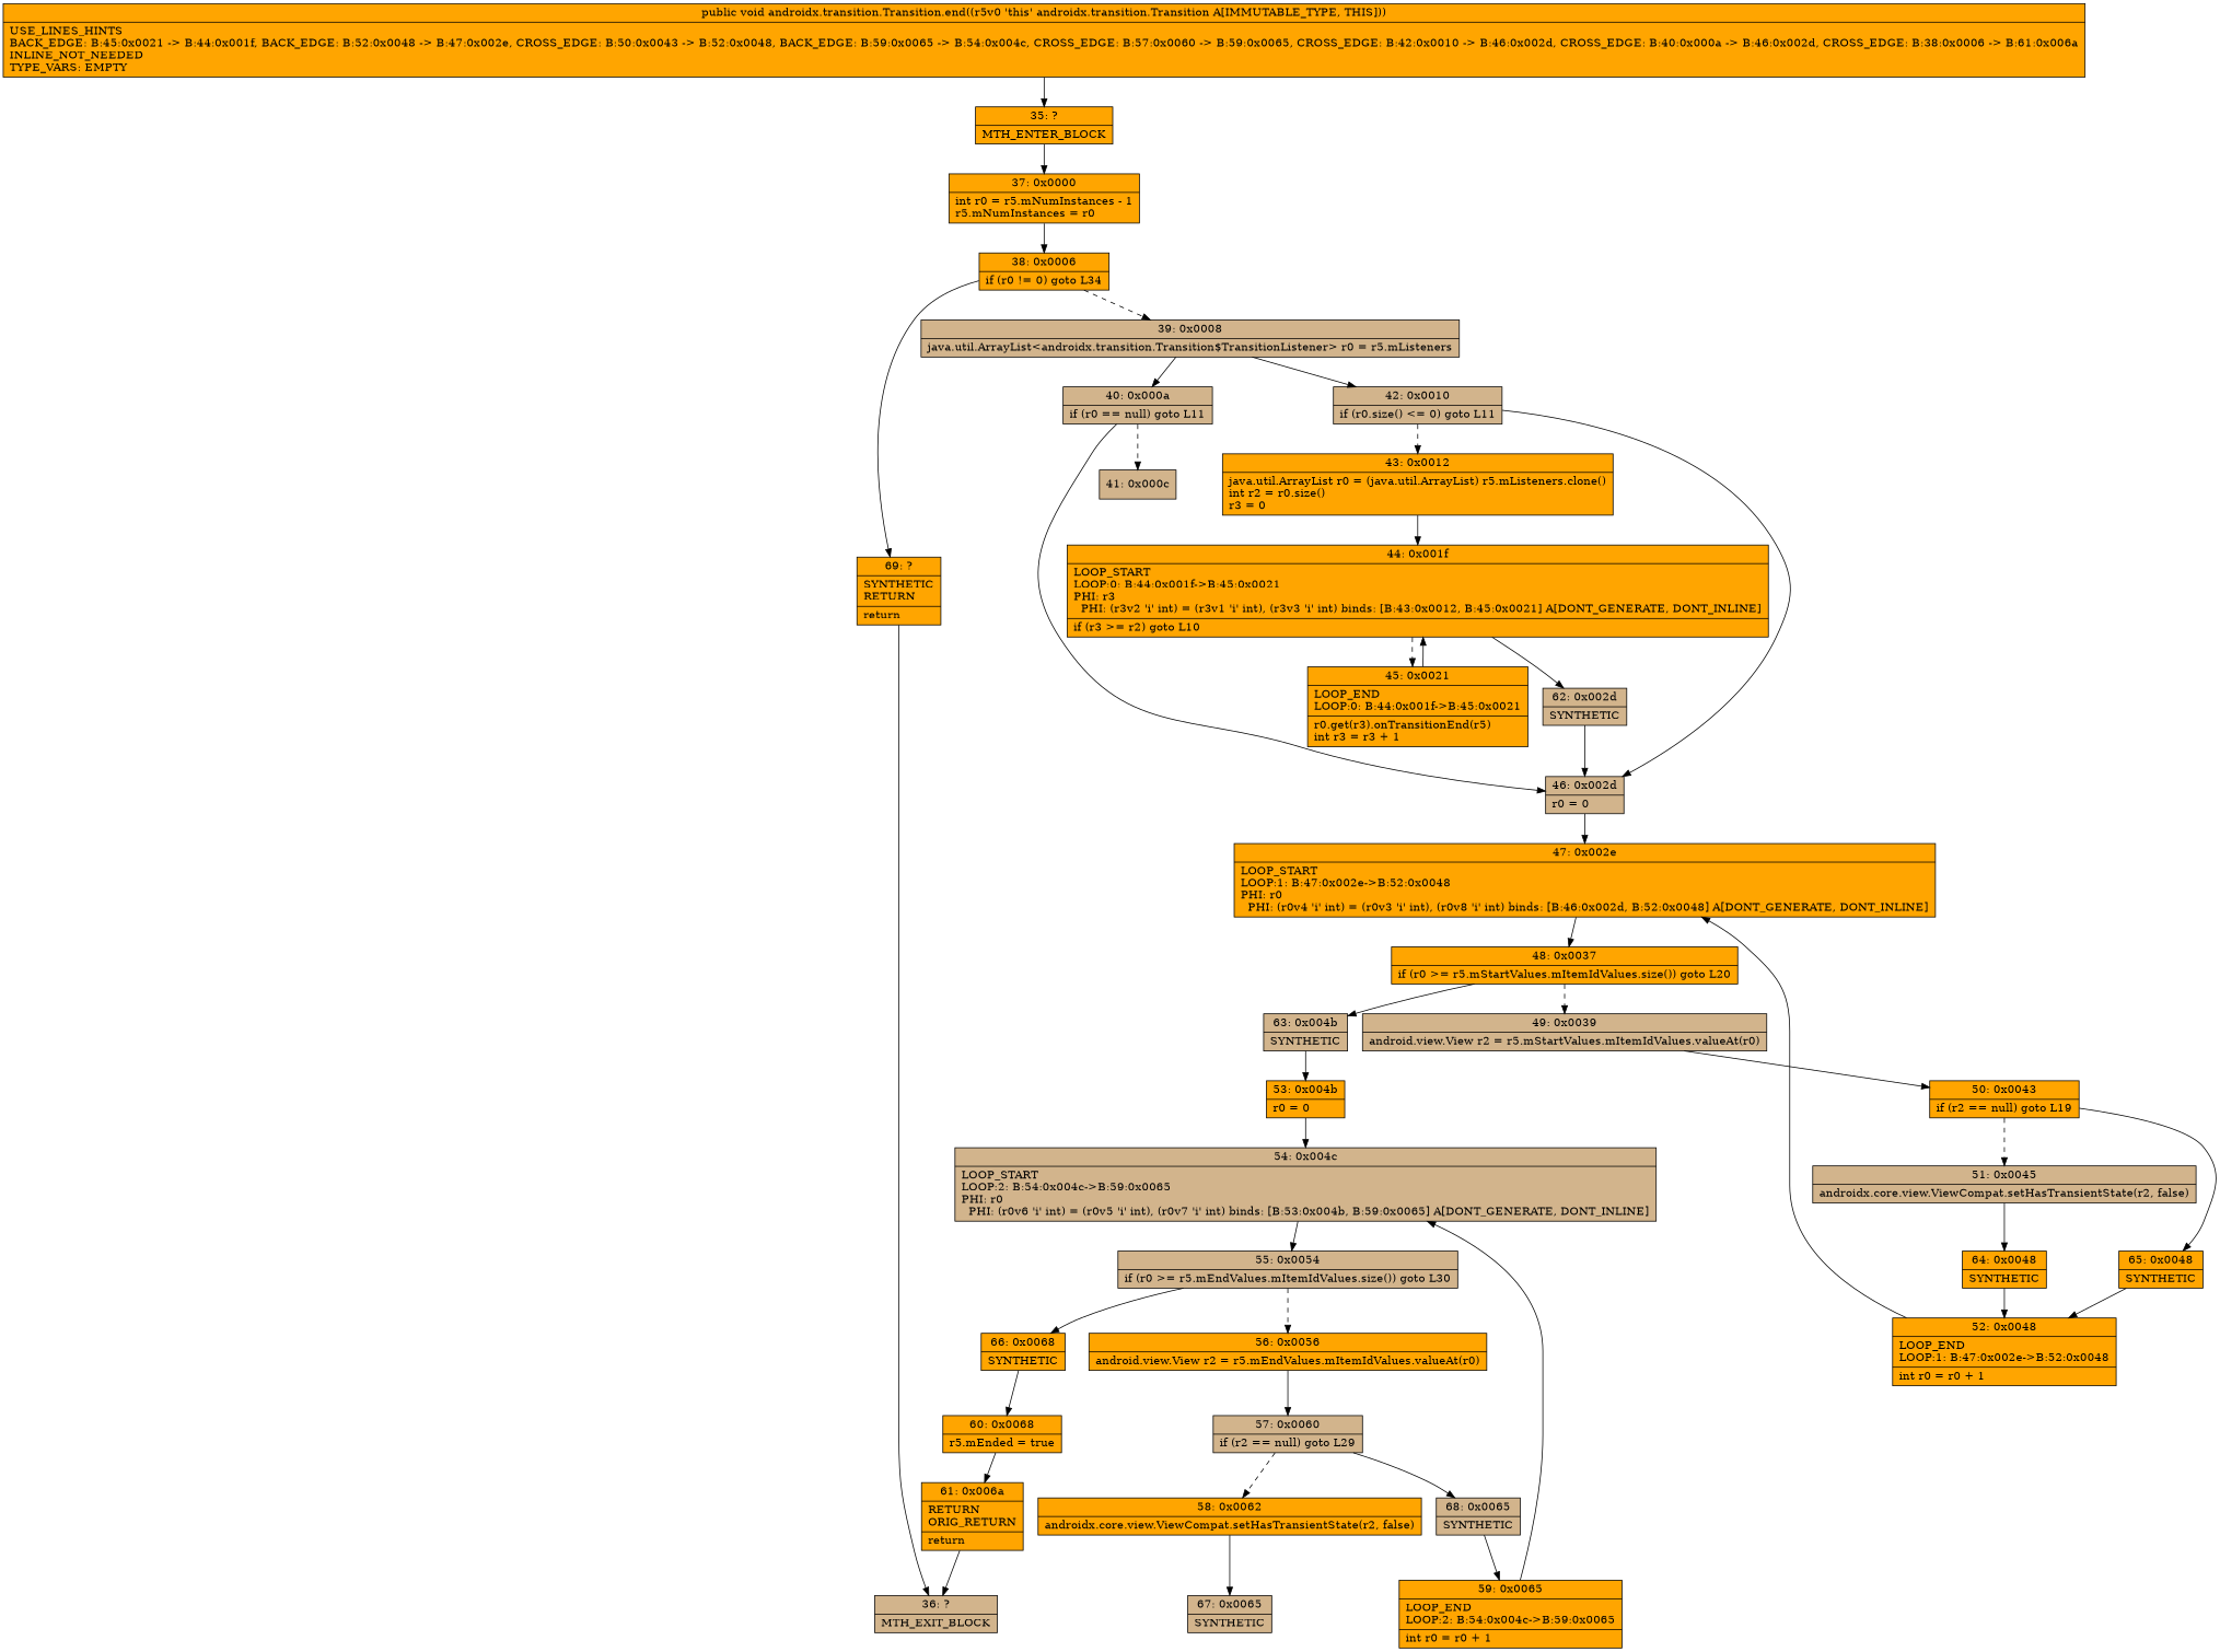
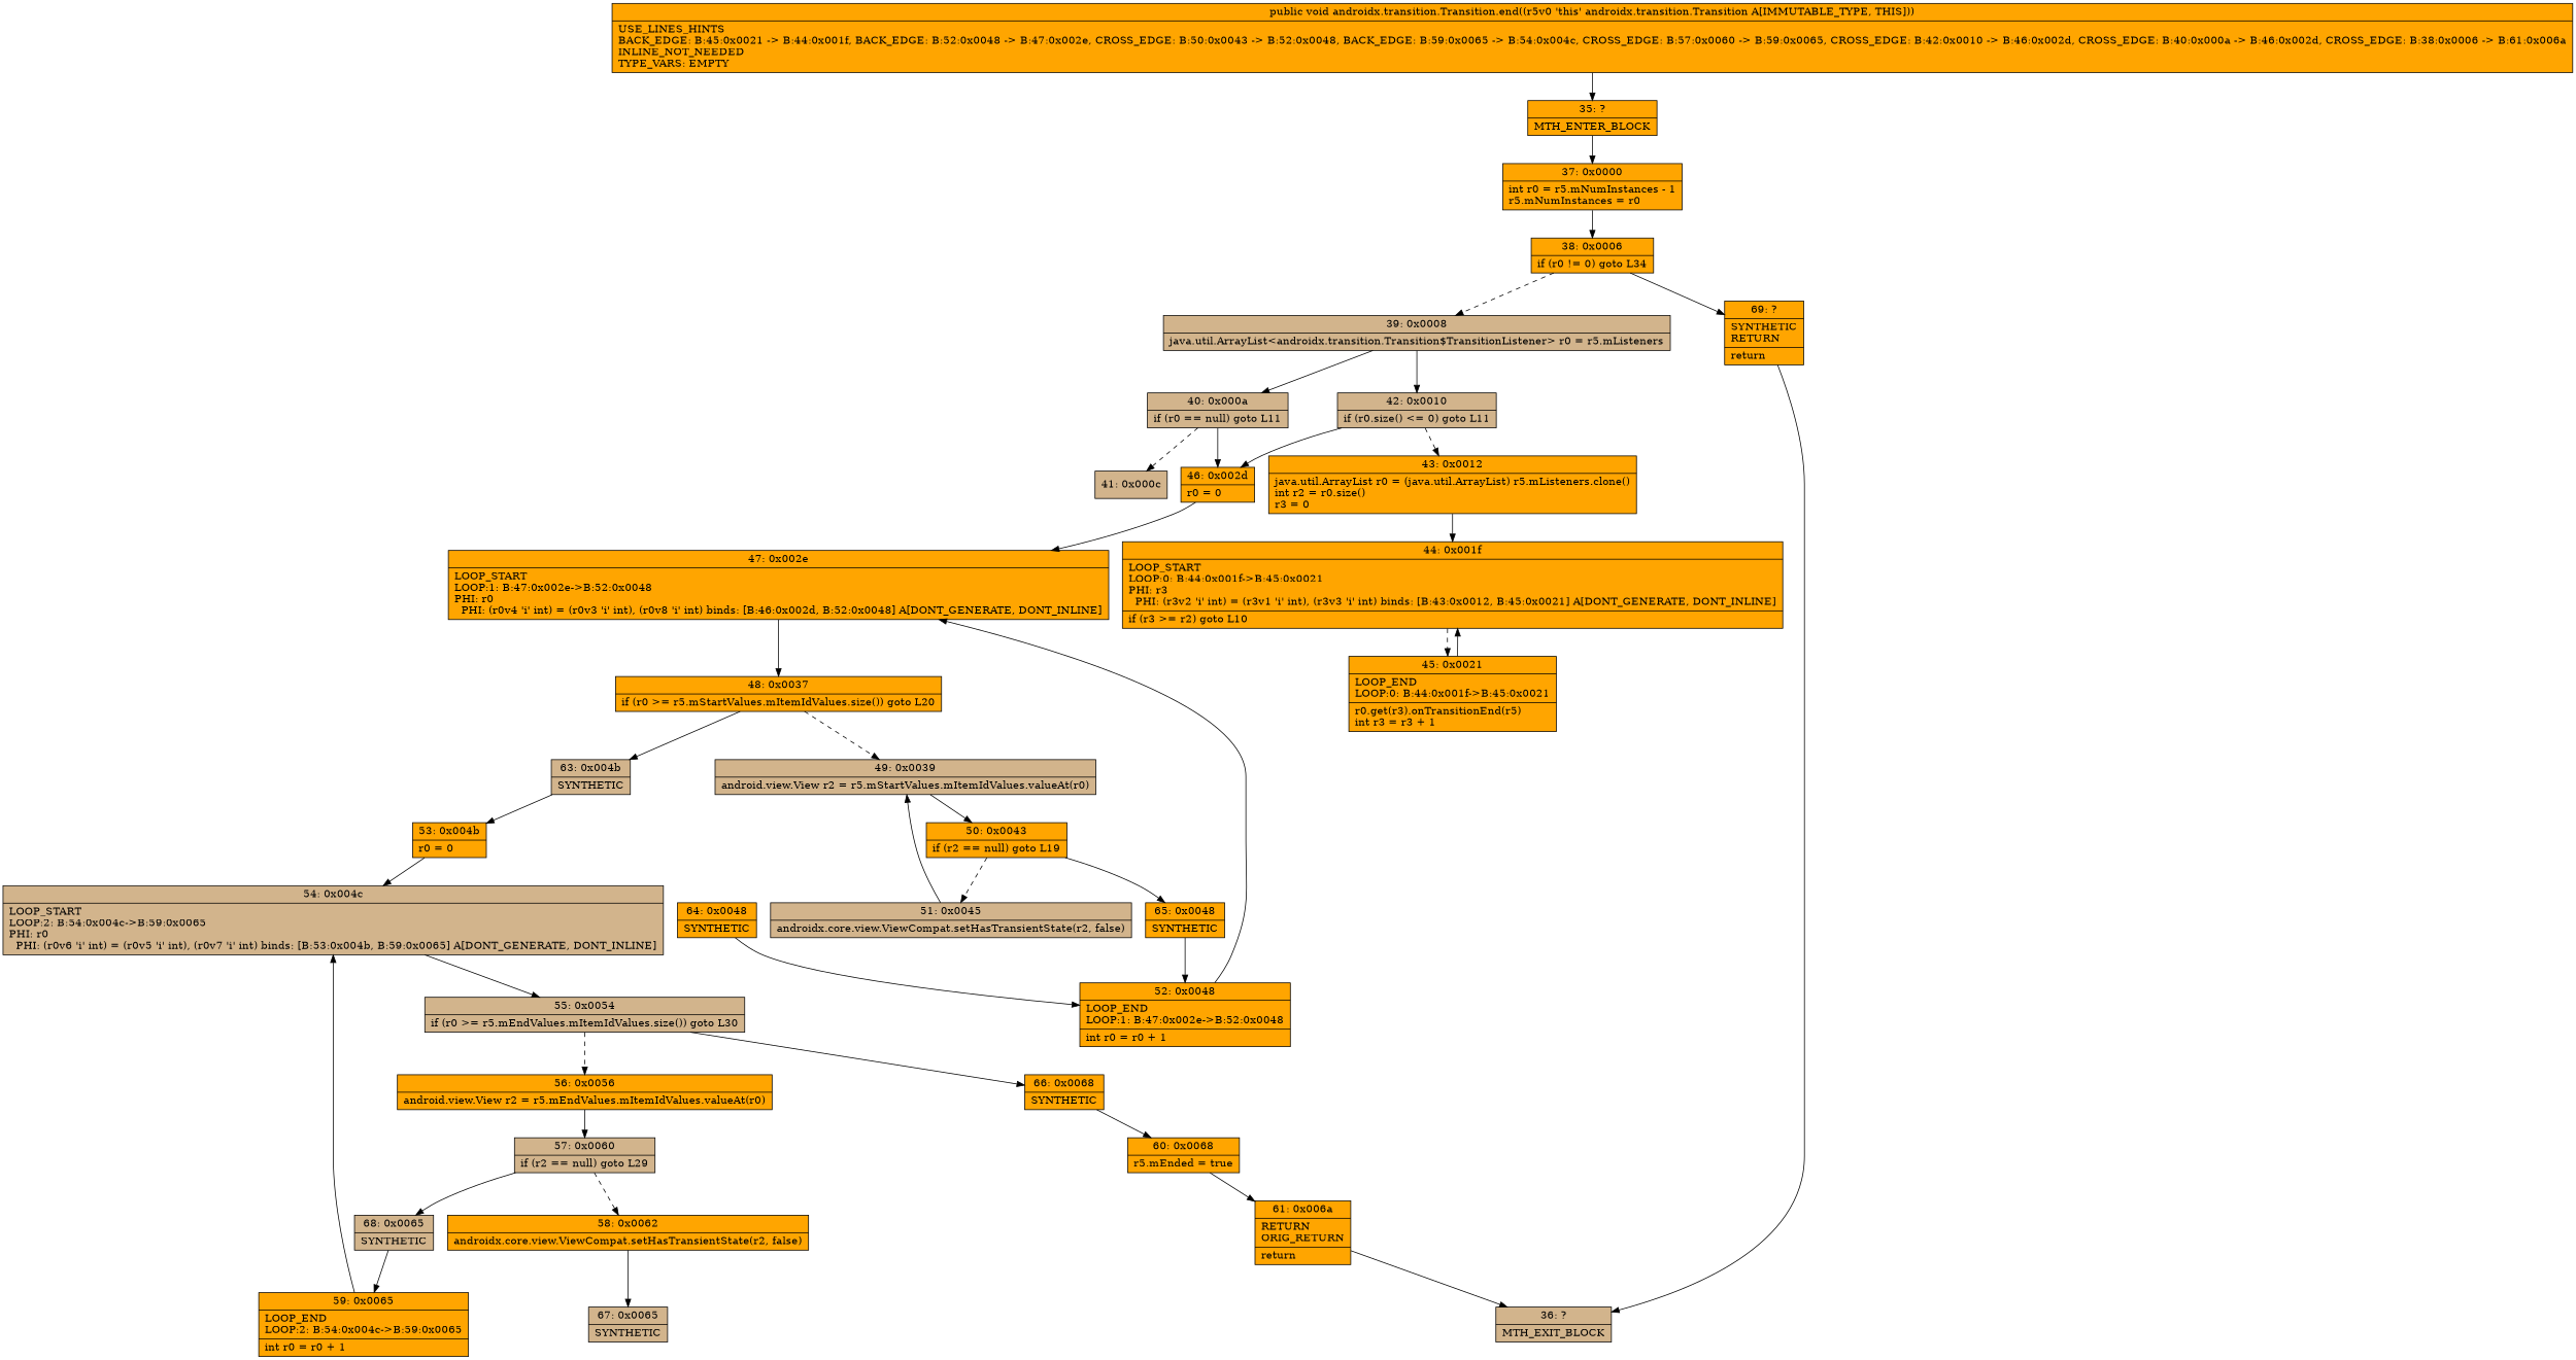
  digraph {
    node [fillcolor=orange shape=record style=filled]
    n1 [label="{35\:\ ?|MTH_ENTER_BLOCK\l}"]
    n2 [label="{37\:\ 0x0000|int r0 = r5.mNumInstances \- 1\lr5.mNumInstances = r0\l}"]
    n3 [label="{38\:\ 0x0006|if (r0 != 0) goto L34\l}"]
    n4 [fillcolor=tan label="{39\:\ 0x0008|java.util.ArrayList\<androidx.transition.Transition$TransitionListener\> r0 = r5.mListeners\l}"]
    n5 [label="{69\:\ ?|SYNTHETIC\lRETURN\l|return\l}"]
    n6 [fillcolor=tan label="{40\:\ 0x000a|if (r0 == null) goto L11\l}"]
    n7 [fillcolor=tan label="{42\:\ 0x0010|if (r0.size() \<= 0) goto L11\l}"]
    n8 [fillcolor=tan label="{36\:\ ?|MTH_EXIT_BLOCK\l}"]
    n9 [fillcolor=tan label="{41\:\ 0x000c}"]
-   n10 [fillcolor=tan label="{46\:\ 0x002d|r0 = 0\l}"]
+   n10 [label="{46\:\ 0x002d|r0 = 0\l}"]
    n11 [label="{47\:\ 0x002e|LOOP_START\lLOOP:1: B:47:0x002e\-\>B:52:0x0048\lPHI: r0 \l  PHI: (r0v4 'i' int) = (r0v3 'i' int), (r0v8 'i' int) binds: [B:46:0x002d, B:52:0x0048] A[DONT_GENERATE, DONT_INLINE]\l}"]
    n12 [label="{43\:\ 0x0012|java.util.ArrayList r0 = (java.util.ArrayList) r5.mListeners.clone()\lint r2 = r0.size()\lr3 = 0\l}"]
    n13 [label="{44\:\ 0x001f|LOOP_START\lLOOP:0: B:44:0x001f\-\>B:45:0x0021\lPHI: r3 \l  PHI: (r3v2 'i' int) = (r3v1 'i' int), (r3v3 'i' int) binds: [B:43:0x0012, B:45:0x0021] A[DONT_GENERATE, DONT_INLINE]\l|if (r3 \>= r2) goto L10\l}"]
    n14 [label="{45\:\ 0x0021|LOOP_END\lLOOP:0: B:44:0x001f\-\>B:45:0x0021\l|r0.get(r3).onTransitionEnd(r5)\lint r3 = r3 + 1\l}"]
-   n15 [fillcolor=tan label="{62\:\ 0x002d|SYNTHETIC\l}"]
    n16 [label="{48\:\ 0x0037|if (r0 \>= r5.mStartValues.mItemIdValues.size()) goto L20\l}"]
    n17 [fillcolor=tan label="{49\:\ 0x0039|android.view.View r2 = r5.mStartValues.mItemIdValues.valueAt(r0)\l}"]
    n18 [fillcolor=tan label="{63\:\ 0x004b|SYNTHETIC\l}"]
    n19 [label="{50\:\ 0x0043|if (r2 == null) goto L19\l}"]
    n20 [label="{53\:\ 0x004b|r0 = 0\l}"]
    n21 [fillcolor=tan label="{51\:\ 0x0045|androidx.core.view.ViewCompat.setHasTransientState(r2, false)\l}"]
    n22 [label="{65\:\ 0x0048|SYNTHETIC\l}"]
    n23 [label="{64\:\ 0x0048|SYNTHETIC\l}"]
    n24 [label="{52\:\ 0x0048|LOOP_END\lLOOP:1: B:47:0x002e\-\>B:52:0x0048\l|int r0 = r0 + 1\l}"]
    n25 [fillcolor=tan label="{54\:\ 0x004c|LOOP_START\lLOOP:2: B:54:0x004c\-\>B:59:0x0065\lPHI: r0 \l  PHI: (r0v6 'i' int) = (r0v5 'i' int), (r0v7 'i' int) binds: [B:53:0x004b, B:59:0x0065] A[DONT_GENERATE, DONT_INLINE]\l}"]
    n26 [fillcolor=tan label="{55\:\ 0x0054|if (r0 \>= r5.mEndValues.mItemIdValues.size()) goto L30\l}"]
    n27 [label="{56\:\ 0x0056|android.view.View r2 = r5.mEndValues.mItemIdValues.valueAt(r0)\l}"]
    n28 [label="{66\:\ 0x0068|SYNTHETIC\l}"]
    n29 [fillcolor=tan label="{57\:\ 0x0060|if (r2 == null) goto L29\l}"]
    n30 [label="{60\:\ 0x0068|r5.mEnded = true\l}"]
    n31 [label="{58\:\ 0x0062|androidx.core.view.ViewCompat.setHasTransientState(r2, false)\l}"]
    n32 [fillcolor=tan label="{68\:\ 0x0065|SYNTHETIC\l}"]
    n33 [fillcolor=tan label="{67\:\ 0x0065|SYNTHETIC\l}"]
    n34 [label="{59\:\ 0x0065|LOOP_END\lLOOP:2: B:54:0x004c\-\>B:59:0x0065\l|int r0 = r0 + 1\l}"]
    n35 [label="{61\:\ 0x006a|RETURN\lORIG_RETURN\l|return\l}"]
    n36 [label="{public void androidx.transition.Transition.end((r5v0 'this' androidx.transition.Transition A[IMMUTABLE_TYPE, THIS]))  | USE_LINES_HINTS\lBACK_EDGE: B:45:0x0021 \-\> B:44:0x001f, BACK_EDGE: B:52:0x0048 \-\> B:47:0x002e, CROSS_EDGE: B:50:0x0043 \-\> B:52:0x0048, BACK_EDGE: B:59:0x0065 \-\> B:54:0x004c, CROSS_EDGE: B:57:0x0060 \-\> B:59:0x0065, CROSS_EDGE: B:42:0x0010 \-\> B:46:0x002d, CROSS_EDGE: B:40:0x000a \-\> B:46:0x002d, CROSS_EDGE: B:38:0x0006 \-\> B:61:0x006a\lINLINE_NOT_NEEDED\lTYPE_VARS: EMPTY\l}"]
    n1 -> n2
    n2 -> n3
    n3 -> n4 [style=dashed]
    n3 -> n5
    n4 -> n6
    n4 -> n7
    n5 -> n8
    n6 -> n9 [style=dashed]
    n6 -> n10
    n7 -> n10
    n7 -> n12 [style=dashed]
    n10 -> n11
    n11 -> n16
    n12 -> n13
    n13 -> n14 [style=dashed]
-   n13 -> n15
    n14 -> n13
-   n15 -> n10
    n16 -> n17 [style=dashed]
    n16 -> n18
    n17 -> n19
    n18 -> n20
    n19 -> n21 [style=dashed]
    n19 -> n22
    n20 -> n25
-   n21 -> n23
+   n21 -> n17
    n22 -> n24
    n23 -> n24
    n24 -> n11
    n25 -> n26
    n26 -> n27 [style=dashed]
    n26 -> n28
    n27 -> n29
    n28 -> n30
    n29 -> n31 [style=dashed]
    n29 -> n32
    n30 -> n35
    n31 -> n33
    n32 -> n34
    n34 -> n25
    n35 -> n8
    n36 -> n1
  }
